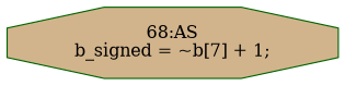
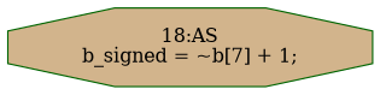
  strict digraph {
-   n1 [ast="<pyverilog.vparser.ast.Assign object at 0x7fac9fb57910>" def_var="['b_signed']" fillcolor=tan label="68:AS\nb_signed = ~b[7] + 1;" statements="[]" style=filled typ=Assign use_var="['b']" color=darkgreen shape=octagon]
+   n1 [ast="<pyverilog.vparser.ast.Assign object at 0x7fac9fb57910>" def_var="['b_signed']" fillcolor=tan label="18:AS\nb_signed = ~b[7] + 1;" statements="[]" style=filled typ=Assign use_var="['b']" color=darkgreen shape=octagon]
  }
